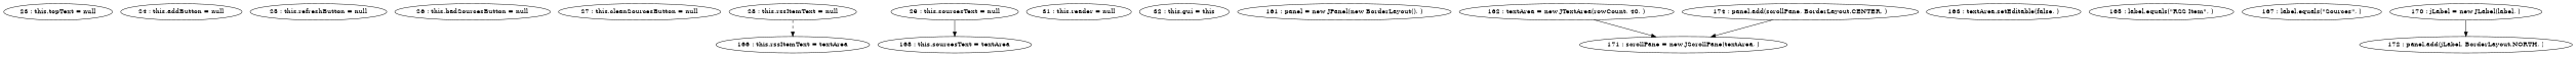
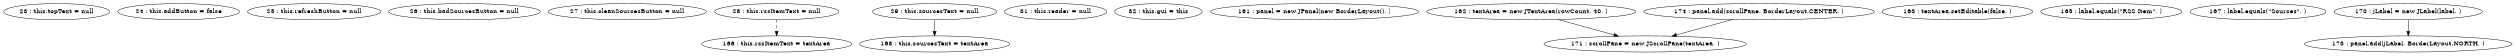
  digraph {
    "23 : this.topText = null"
-   "24 : this.addButton = null"
+   "24 : this.addButton = null" [label="24 : this.addButton = false"]
    "25 : this.refreshButton = null"
    "26 : this.badSourcesButton = null"
    "27 : this.cleanSourcesButton = null"
    "28 : this.rssItemText = null"
    "166 : this.rssItemText = textArea"
    "29 : this.sourcesText = null"
    "168 : this.sourcesText = textArea"
    "31 : this.reader = null"
    "32 : this.gui = this"
    "161 : panel = new JPanel(new BorderLayout(), )"
    "162 : textArea = new JTextArea(rowCount, 40, )"
    "171 : scrollPane = new JScrollPane(textArea, )"
    "174 : panel.add(scrollPane, BorderLayout.CENTER, )"
    "163 : textArea.setEditable(false, )"
    "165 : label.equals(\"RSS Item\", )"
    "167 : label.equals(\"Sources\", )"
    "170 : jLabel = new JLabel(label, )"
-   "173 : panel.add(jLabel, BorderLayout.NORTH, )" [label="172 : panel.add(jLabel, BorderLayout.NORTH, )"]
+   "173 : panel.add(jLabel, BorderLayout.NORTH, )"
    "28 : this.rssItemText = null" -> "166 : this.rssItemText = textArea" [style=dashed]
    "29 : this.sourcesText = null" -> "168 : this.sourcesText = textArea" [style=solid]
    "162 : textArea = new JTextArea(rowCount, 40, )" -> "171 : scrollPane = new JScrollPane(textArea, )"
    "174 : panel.add(scrollPane, BorderLayout.CENTER, )" -> "171 : scrollPane = new JScrollPane(textArea, )"
    "170 : jLabel = new JLabel(label, )" -> "173 : panel.add(jLabel, BorderLayout.NORTH, )"
  }
